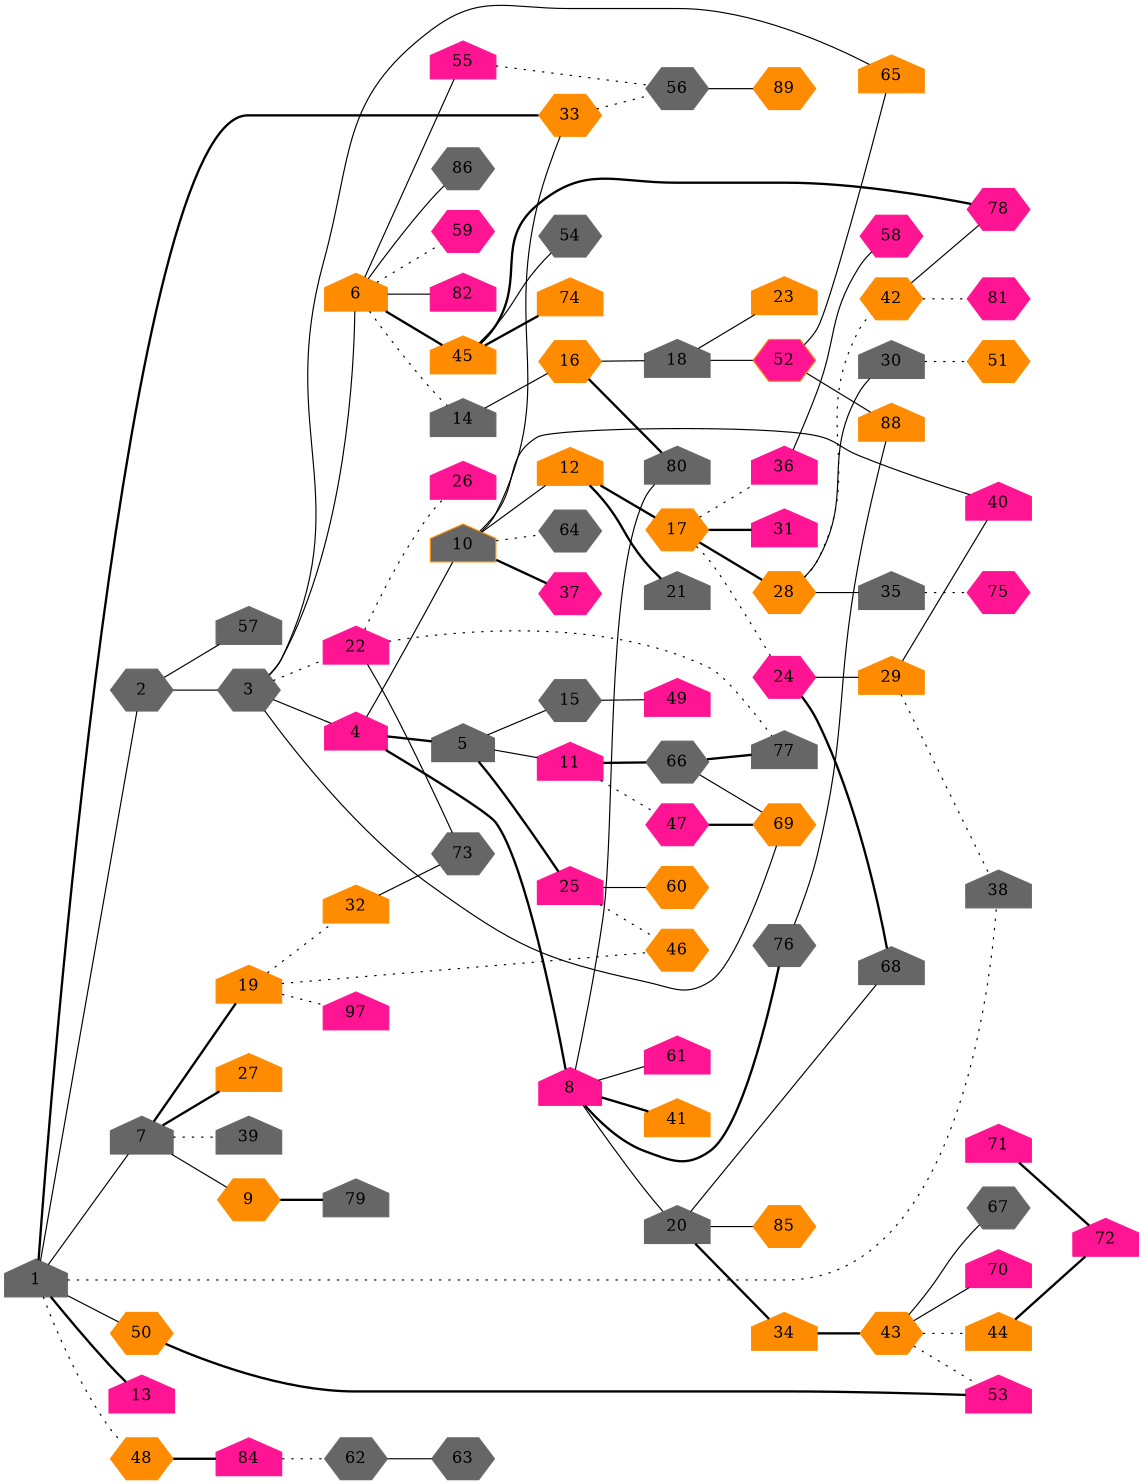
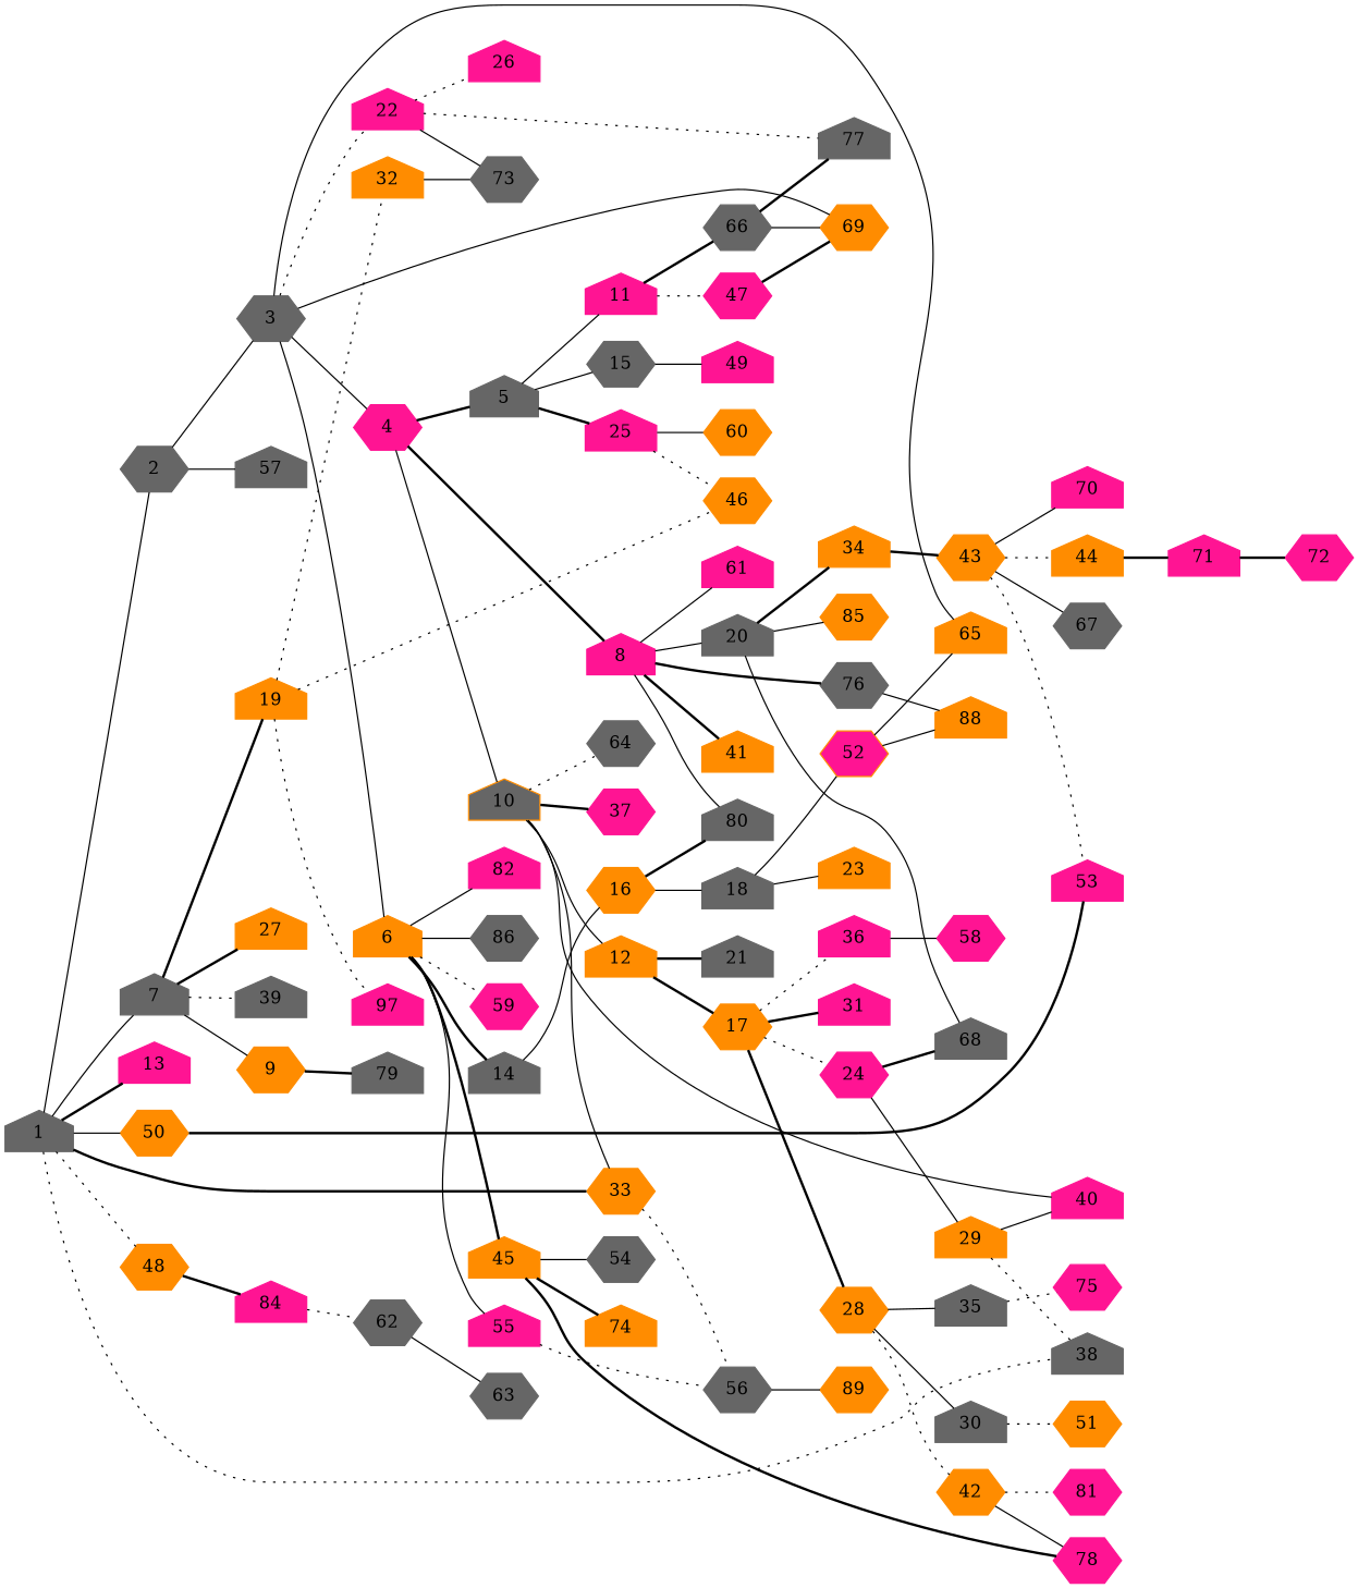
  graph {
    rankdir=LR
    node [color=darkorange shape=house style=filled]
    edge [style=solid]
    1 [color=gray40]
    2 [color=gray40 shape=hexagon]
    7 [color=gray40]
    13 [color=deeppink]
    33 [shape=hexagon]
    38 [color=gray40]
    48 [shape=hexagon]
    50 [shape=hexagon]
    3 [color=gray40 shape=hexagon]
    57 [color=gray40]
    9 [shape=hexagon]
    19
    27
    39 [color=gray40]
    56 [color=gray40 shape=hexagon]
    84 [color=deeppink]
    53 [color=deeppink]
-   4 [color=deeppink]
+   4 [color=deeppink shape=hexagon]
    6
    22 [color=deeppink]
    65
    69 [shape=hexagon]
    5 [color=gray40]
    8 [color=deeppink]
    10 [fillcolor=gray40]
    14 [color=gray40]
    45
    55 [color=deeppink]
    59 [color=deeppink shape=hexagon]
    82 [color=deeppink]
    86 [color=gray40 shape=hexagon]
    26 [color=deeppink]
    73 [color=gray40 shape=hexagon]
    77 [color=gray40]
    11 [color=deeppink]
    15 [color=gray40 shape=hexagon]
    25 [color=deeppink]
    20 [color=gray40]
    41
    61 [color=deeppink]
    76 [color=gray40 shape=hexagon]
    80 [color=gray40]
    12
    37 [color=deeppink shape=hexagon]
    40 [color=deeppink]
    64 [color=gray40 shape=hexagon]
    47 [color=deeppink shape=hexagon]
    66 [color=gray40 shape=hexagon]
    49 [color=deeppink]
    46 [shape=hexagon]
    60 [shape=hexagon]
    16 [shape=hexagon]
    78 [color=deeppink shape=hexagon]
    54 [color=gray40 shape=hexagon]
    74
    79 [color=gray40]
    32
    n58 [color=deeppink label=97]
    34
    68 [color=gray40]
    85 [shape=hexagon]
    88
    17 [shape=hexagon]
    21 [color=gray40]
    24 [color=deeppink shape=hexagon]
    28 [shape=hexagon]
    31 [color=deeppink]
    36 [color=deeppink]
    18 [color=gray40]
    23
    52 [fillcolor=deeppink shape=hexagon]
    29
    30 [color=gray40]
    35 [color=gray40]
    42 [shape=hexagon]
    58 [color=deeppink shape=hexagon]
    43 [shape=hexagon]
    51 [shape=hexagon]
    75 [color=deeppink shape=hexagon]
    81 [color=deeppink shape=hexagon]
    n81 [label=89 shape=hexagon]
    44
    67 [color=gray40 shape=hexagon]
    70 [color=deeppink]
    71 [color=deeppink]
-   72 [color=deeppink]
+   72 [color=deeppink shape=hexagon]
    62 [color=gray40 shape=hexagon]
    63 [color=gray40 shape=hexagon]
    1 -- 2
    1 -- 7
    1 -- 13 [style=bold]
    1 -- 33 [style=bold]
    1 -- 38 [style=dotted]
    1 -- 48 [style=dotted]
    1 -- 50
    2 -- 3
    2 -- 57
    7 -- 9
    7 -- 19 [style=bold]
    7 -- 27 [style=bold]
    7 -- 39 [style=dotted]
    33 -- 56 [style=dotted]
    48 -- 84 [style=bold]
    50 -- 53 [style=bold]
    3 -- 4
    3 -- 6
    3 -- 22 [style=dotted]
    3 -- 65
    3 -- 69
    9 -- 79 [style=bold]
    19 -- 46 [style=dotted]
    19 -- 32 [style=dotted]
    19 -- n58 [style=dotted]
    56 -- n81
    84 -- 62 [style=dotted]
    4 -- 5 [style=bold]
    4 -- 8 [style=bold]
    4 -- 10
-   6 -- 14 [style=dotted]
+   6 -- 14 [style=bold]
    6 -- 45 [style=bold]
    6 -- 55
    6 -- 59 [style=dotted]
    6 -- 82
    6 -- 86
    22 -- 26 [style=dotted]
    22 -- 73
    22 -- 77 [style=dotted]
    5 -- 11
    5 -- 15
    5 -- 25 [style=bold]
    8 -- 20
    8 -- 41 [style=bold]
    8 -- 61
    8 -- 76 [style=bold]
    8 -- 80
    10 -- 33
    10 -- 12
    10 -- 37 [style=bold]
    10 -- 40
    10 -- 64 [style=dotted]
    14 -- 16
    45 -- 78 [style=bold]
    45 -- 54
    45 -- 74 [style=bold]
    55 -- 56 [style=dotted]
    11 -- 47 [style=dotted]
    11 -- 66 [style=bold]
    15 -- 49
    25 -- 46 [style=dotted]
    25 -- 60
    20 -- 34 [style=bold]
    20 -- 68
    20 -- 85
    76 -- 88
    12 -- 17 [style=bold]
    12 -- 21 [style=bold]
    47 -- 69 [style=bold]
    66 -- 69
    66 -- 77 [style=bold]
    16 -- 80 [style=bold]
    16 -- 18
    32 -- 73
    34 -- 43 [style=bold]
    17 -- 24 [style=dotted]
    17 -- 28 [style=bold]
    17 -- 31 [style=bold]
    17 -- 36 [style=dotted]
    24 -- 68 [style=bold]
    24 -- 29
    28 -- 30
    28 -- 35
    28 -- 42 [style=dotted]
    36 -- 58
    18 -- 23
    18 -- 52
    52 -- 65
    52 -- 88
    29 -- 38 [style=dotted]
    29 -- 40
    30 -- 51 [style=dotted]
    35 -- 75 [style=dotted]
    42 -- 78
    42 -- 81 [style=dotted]
    43 -- 53 [style=dotted]
    43 -- 44 [style=dotted]
    43 -- 67
    43 -- 70
-   44 -- 72 [style=bold]
+   44 -- 71 [style=bold]
    71 -- 72 [style=bold]
    62 -- 63
  }
